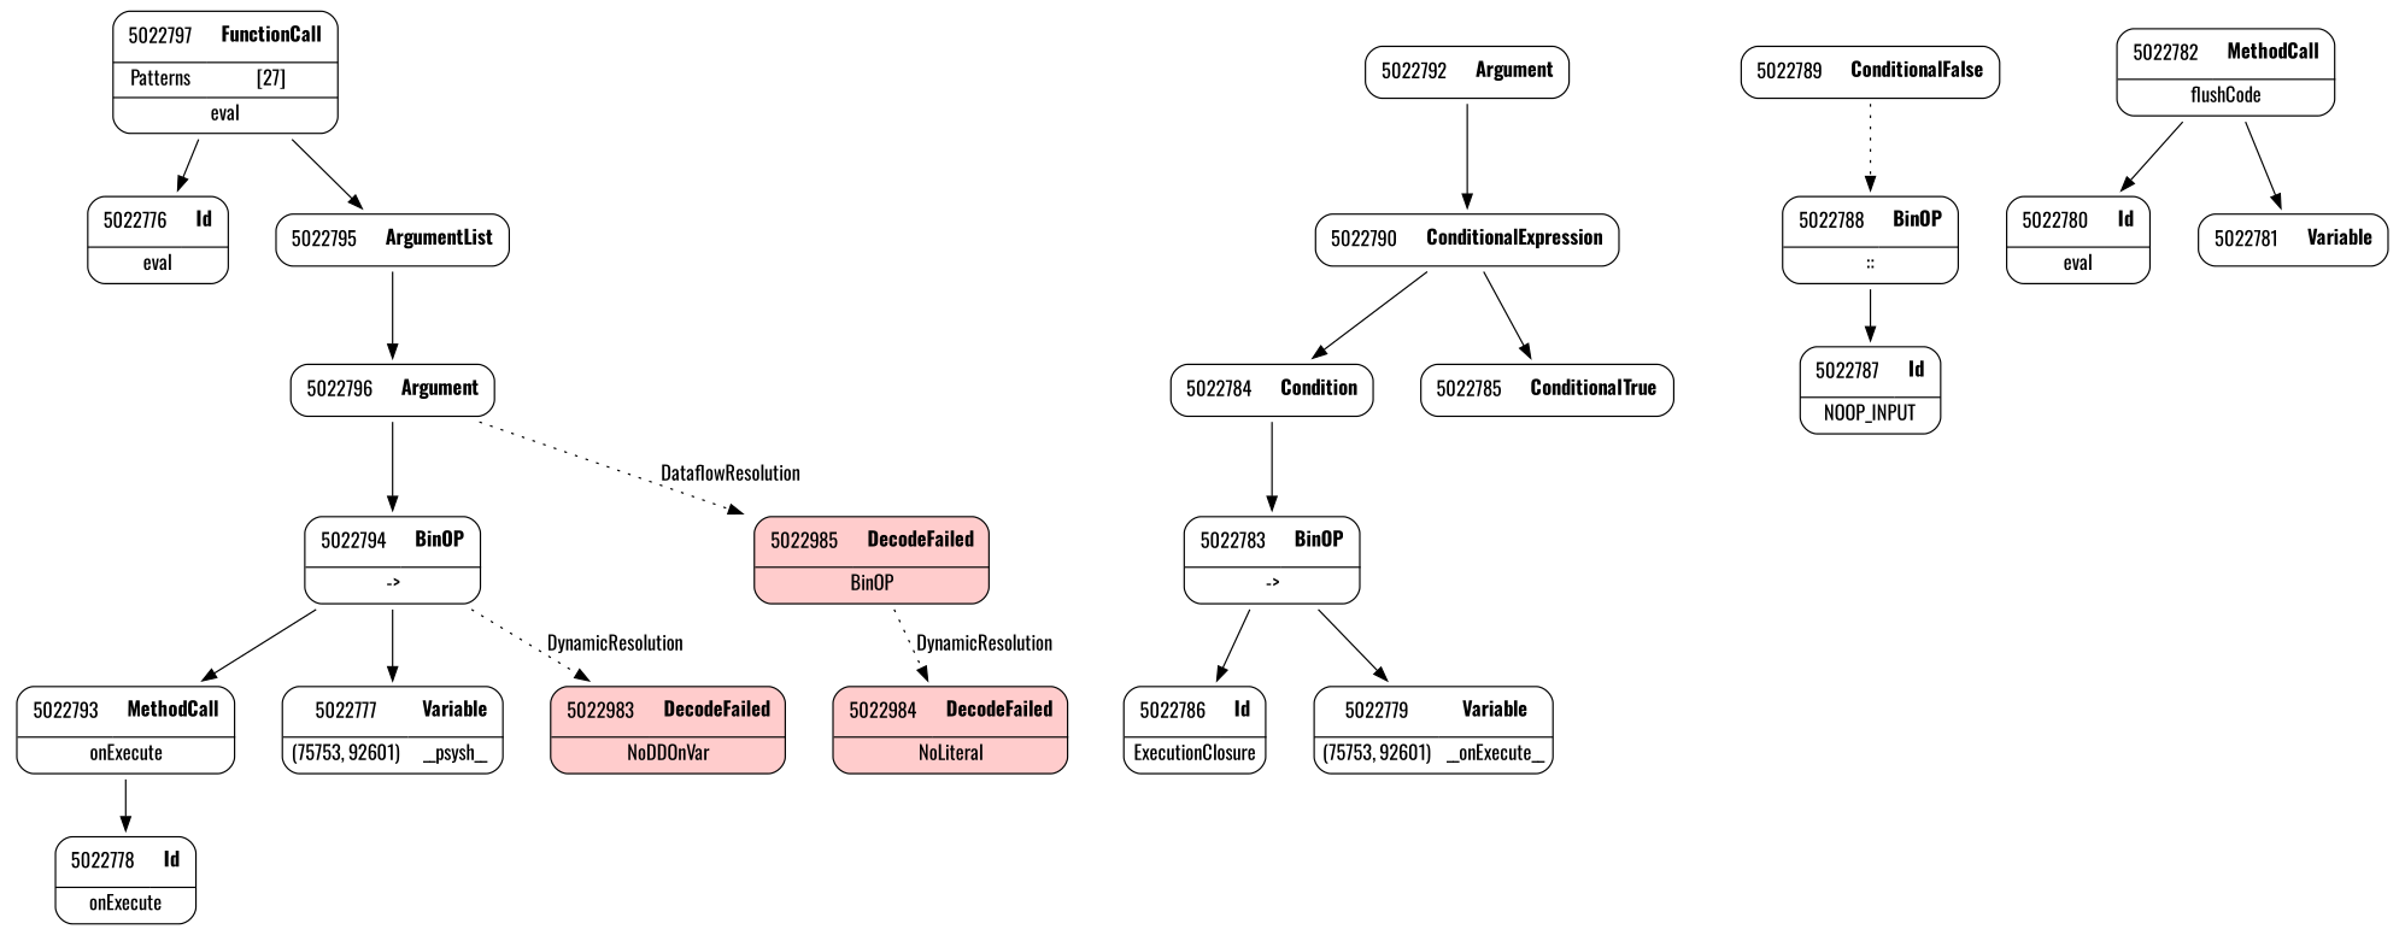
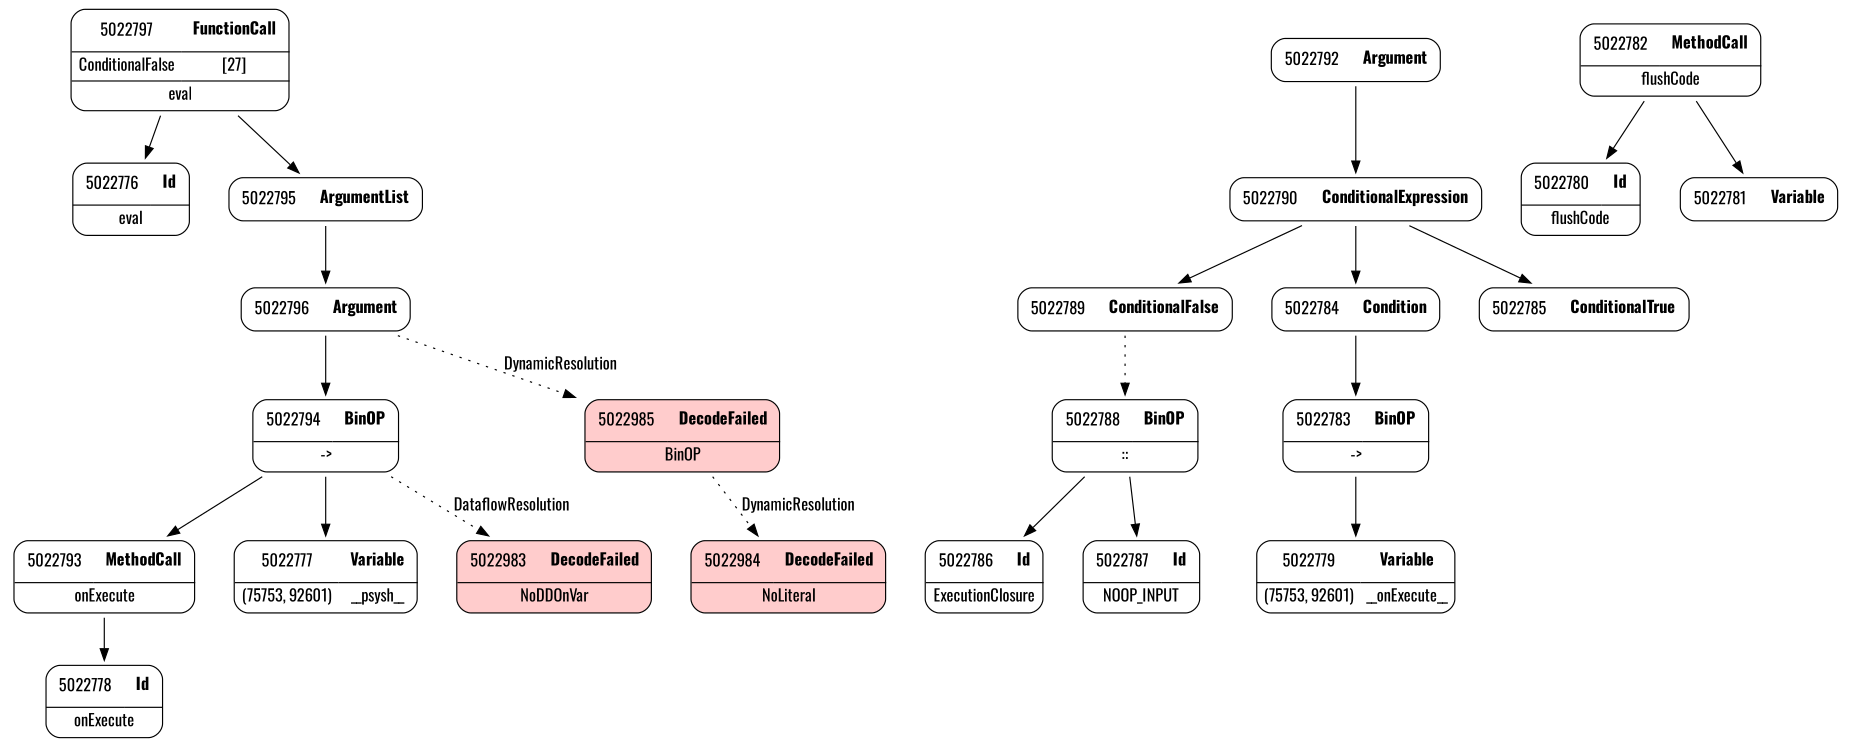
  digraph {
    fontname=Oswald
    node [fontname=Oswald shape=none]
    edge [fontname=Oswald weight=2]
    n1 [label=<<TABLE border='1' cellspacing='0' cellpadding='10' style='rounded' ><TR><TD border='0'>5022796</TD><TD border='0'><B>Argument</B></TD></TR></TABLE>>]
    n2 [label=<<TABLE border='1' cellspacing='0' cellpadding='10' style='rounded' ><TR><TD border='0'>5022794</TD><TD border='0'><B>BinOP</B></TD></TR><HR/><TR><TD border='0' cellpadding='5' colspan='2'>-&gt;</TD></TR></TABLE>>]
    n3 [label=<<TABLE border='1' cellspacing='0' cellpadding='10' style='rounded' bgcolor='#FFCCCC' ><TR><TD border='0'>5022985</TD><TD border='0'><B>DecodeFailed</B></TD></TR><HR/><TR><TD border='0' cellpadding='5' colspan='2'>BinOP</TD></TR></TABLE>>]
    n4 [label=<<TABLE border='1' cellspacing='0' cellpadding='10' style='rounded' ><TR><TD border='0'>5022793</TD><TD border='0'><B>MethodCall</B></TD></TR><HR/><TR><TD border='0' cellpadding='5' colspan='2'>onExecute</TD></TR></TABLE>>]
    n5 [label=<<TABLE border='1' cellspacing='0' cellpadding='10' style='rounded' ><TR><TD border='0'>5022777</TD><TD border='0'><B>Variable</B></TD></TR><HR/><TR><TD border='0' cellpadding='5'>(75753, 92601)</TD><TD border='0' cellpadding='5'>__psysh__</TD></TR></TABLE>>]
    n6 [label=<<TABLE border='1' cellspacing='0' cellpadding='10' style='rounded' bgcolor='#FFCCCC' ><TR><TD border='0'>5022983</TD><TD border='0'><B>DecodeFailed</B></TD></TR><HR/><TR><TD border='0' cellpadding='5' colspan='2'>NoDDOnVar</TD></TR></TABLE>>]
    n7 [label=<<TABLE border='1' cellspacing='0' cellpadding='10' style='rounded' bgcolor='#FFCCCC' ><TR><TD border='0'>5022984</TD><TD border='0'><B>DecodeFailed</B></TD></TR><HR/><TR><TD border='0' cellpadding='5' colspan='2'>NoLiteral</TD></TR></TABLE>>]
    n8 [label=<<TABLE border='1' cellspacing='0' cellpadding='10' style='rounded' ><TR><TD border='0'>5022778</TD><TD border='0'><B>Id</B></TD></TR><HR/><TR><TD border='0' cellpadding='5' colspan='2'>onExecute</TD></TR></TABLE>>]
-   n9 [label=<<TABLE border='1' cellspacing='0' cellpadding='10' style='rounded' ><TR><TD border='0'>5022797</TD><TD border='0'><B>FunctionCall</B></TD></TR><HR/><TR><TD border='0' cellpadding='5'>Patterns</TD><TD border='0' cellpadding='5'>[27]</TD></TR><HR/><TR><TD border='0' cellpadding='5' colspan='2'>eval</TD></TR></TABLE>>]
+   n9 [label=<<TABLE border='1' cellspacing='0' cellpadding='10' style='rounded' ><TR><TD border='0'>5022797</TD><TD border='0'><B>FunctionCall</B></TD></TR><HR/><TR><TD border='0' cellpadding='5'>ConditionalFalse</TD><TD border='0' cellpadding='5'>[27]</TD></TR><HR/><TR><TD border='0' cellpadding='5' colspan='2'>eval</TD></TR></TABLE>>]
    n10 [label=<<TABLE border='1' cellspacing='0' cellpadding='10' style='rounded' ><TR><TD border='0'>5022776</TD><TD border='0'><B>Id</B></TD></TR><HR/><TR><TD border='0' cellpadding='5' colspan='2'>eval</TD></TR></TABLE>>]
    n11 [label=<<TABLE border='1' cellspacing='0' cellpadding='10' style='rounded' ><TR><TD border='0'>5022795</TD><TD border='0'><B>ArgumentList</B></TD></TR></TABLE>>]
    n12 [label=<<TABLE border='1' cellspacing='0' cellpadding='10' style='rounded' ><TR><TD border='0'>5022792</TD><TD border='0'><B>Argument</B></TD></TR></TABLE>>]
    n13 [label=<<TABLE border='1' cellspacing='0' cellpadding='10' style='rounded' ><TR><TD border='0'>5022790</TD><TD border='0'><B>ConditionalExpression</B></TD></TR></TABLE>>]
    n14 [label=<<TABLE border='1' cellspacing='0' cellpadding='10' style='rounded' ><TR><TD border='0'>5022789</TD><TD border='0'><B>ConditionalFalse</B></TD></TR></TABLE>>]
    n15 [label=<<TABLE border='1' cellspacing='0' cellpadding='10' style='rounded' ><TR><TD border='0'>5022784</TD><TD border='0'><B>Condition</B></TD></TR></TABLE>>]
    n16 [label=<<TABLE border='1' cellspacing='0' cellpadding='10' style='rounded' ><TR><TD border='0'>5022785</TD><TD border='0'><B>ConditionalTrue</B></TD></TR></TABLE>>]
    n17 [label=<<TABLE border='1' cellspacing='0' cellpadding='10' style='rounded' ><TR><TD border='0'>5022788</TD><TD border='0'><B>BinOP</B></TD></TR><HR/><TR><TD border='0' cellpadding='5' colspan='2'>::</TD></TR></TABLE>>]
    n18 [label=<<TABLE border='1' cellspacing='0' cellpadding='10' style='rounded' ><TR><TD border='0'>5022783</TD><TD border='0'><B>BinOP</B></TD></TR><HR/><TR><TD border='0' cellpadding='5' colspan='2'>-&gt;</TD></TR></TABLE>>]
    n19 [label=<<TABLE border='1' cellspacing='0' cellpadding='10' style='rounded' ><TR><TD border='0'>5022786</TD><TD border='0'><B>Id</B></TD></TR><HR/><TR><TD border='0' cellpadding='5' colspan='2'>ExecutionClosure</TD></TR></TABLE>>]
    n20 [label=<<TABLE border='1' cellspacing='0' cellpadding='10' style='rounded' ><TR><TD border='0'>5022787</TD><TD border='0'><B>Id</B></TD></TR><HR/><TR><TD border='0' cellpadding='5' colspan='2'>NOOP_INPUT</TD></TR></TABLE>>]
    n21 [label=<<TABLE border='1' cellspacing='0' cellpadding='10' style='rounded' ><TR><TD border='0'>5022779</TD><TD border='0'><B>Variable</B></TD></TR><HR/><TR><TD border='0' cellpadding='5'>(75753, 92601)</TD><TD border='0' cellpadding='5'>__onExecute__</TD></TR></TABLE>>]
    n22 [label=<<TABLE border='1' cellspacing='0' cellpadding='10' style='rounded' ><TR><TD border='0'>5022782</TD><TD border='0'><B>MethodCall</B></TD></TR><HR/><TR><TD border='0' cellpadding='5' colspan='2'>flushCode</TD></TR></TABLE>>]
-   n23 [label=<<TABLE border='1' cellspacing='0' cellpadding='10' style='rounded' ><TR><TD border='0'>5022780</TD><TD border='0'><B>Id</B></TD></TR><HR/><TR><TD border='0' cellpadding='5' colspan='2'>eval</TD></TR></TABLE>>]
+   n23 [label=<<TABLE border='1' cellspacing='0' cellpadding='10' style='rounded' ><TR><TD border='0'>5022780</TD><TD border='0'><B>Id</B></TD></TR><HR/><TR><TD border='0' cellpadding='5' colspan='2'>flushCode</TD></TR></TABLE>>]
    n24 [label=<<TABLE border='1' cellspacing='0' cellpadding='10' style='rounded' ><TR><TD border='0'>5022781</TD><TD border='0'><B>Variable</B></TD></TR></TABLE>>]
    n1 -> n2
-   n1 -> n3 [label=DataflowResolution style=dotted weight=""]
+   n1 -> n3 [label=DynamicResolution style=dotted weight=""]
    n2 -> n4
    n2 -> n5
-   n2 -> n6 [label=DynamicResolution style=dotted weight=""]
+   n2 -> n6 [label=DataflowResolution style=dotted weight=""]
    n3 -> n7 [label=DynamicResolution style=dotted weight=""]
    n4 -> n8
    n9 -> n10
    n9 -> n11
    n11 -> n1
    n12 -> n13
+   n13 -> n14
    n13 -> n15
    n13 -> n16
    n14 -> n17 [style=dotted]
    n15 -> n18
-   n18 -> n19
+   n17 -> n19
    n17 -> n20
    n18 -> n21
    n22 -> n23
    n22 -> n24
  }
